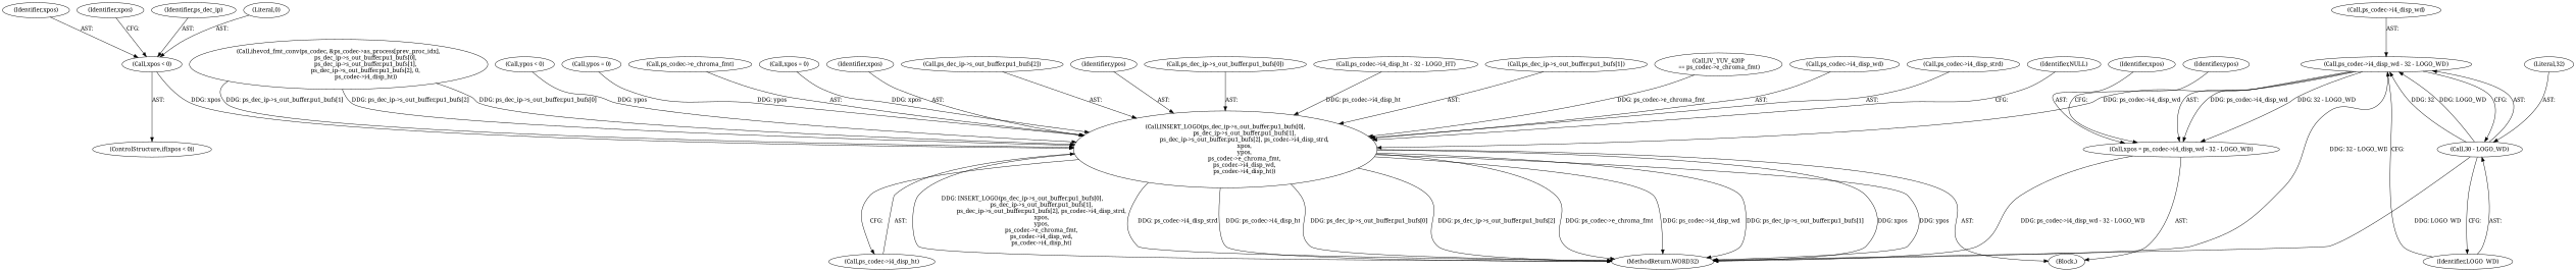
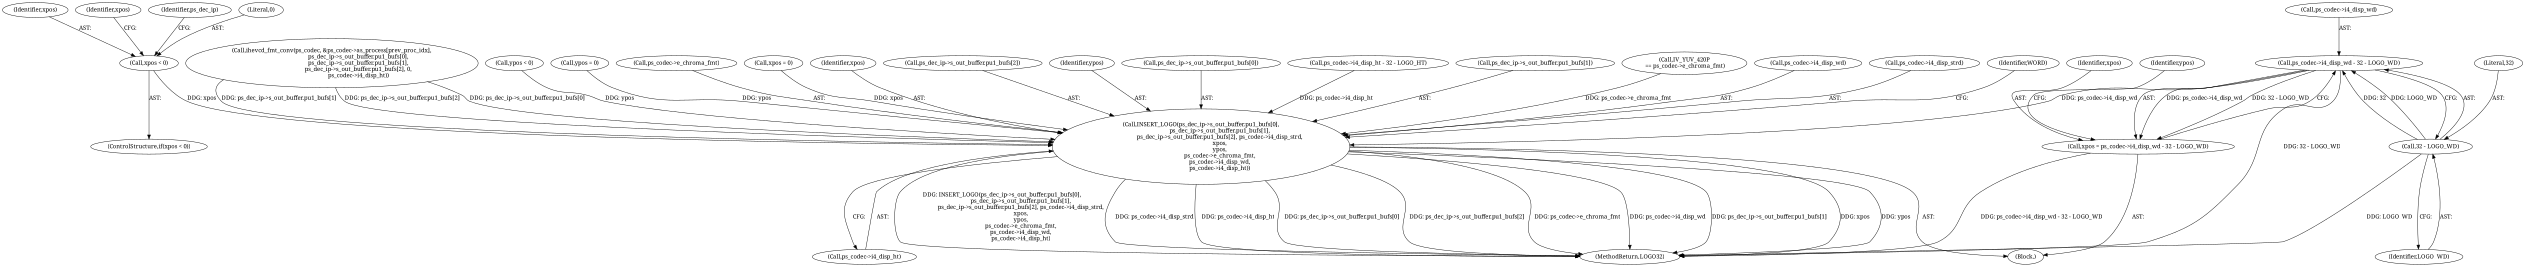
  digraph {
    fontname="Noto Serif"
    node [fontname="Noto Serif"]
    edge [fontname="Noto Serif"]
    n1 [label="(Call,ps_codec->i4_disp_wd - 32 - LOGO_WD)"]
-   n2 [label="(Call,30 - LOGO_WD)"]
+   n2 [label="(Call,32 - LOGO_WD)"]
    n3 [label="(Call,xpos = ps_codec->i4_disp_wd - 32 - LOGO_WD)"]
    n4 [label="(Call,INSERT_LOGO(ps_dec_ip->s_out_buffer.pu1_bufs[0],\n                        ps_dec_ip->s_out_buffer.pu1_bufs[1],\n                        ps_dec_ip->s_out_buffer.pu1_bufs[2], ps_codec->i4_disp_strd,\n                        xpos,\n                        ypos,\n                        ps_codec->e_chroma_fmt,\n                        ps_codec->i4_disp_wd,\n                        ps_codec->i4_disp_ht))"]
-   n5 [label="(MethodReturn,WORD32)"]
+   n5 [label="(MethodReturn,LOGO32)"]
    n6 [label="(Identifier,LOGO_WD)"]
    n7 [label="(Block,)"]
    n8 [label="(Call,ps_codec->i4_disp_ht)"]
    n9 [label="(Call,xpos < 0)"]
    n10 [label="(ControlStructure,if(xpos < 0))"]
    n11 [label="(Literal,0)"]
    n12 [label="(Identifier,xpos)"]
    n13 [label="(Call,ps_codec->e_chroma_fmt)"]
    n14 [label="(Call,xpos = 0)"]
    n15 [label="(Identifier,xpos)"]
    n16 [label="(Identifier,xpos)"]
    n17 [label="(Call,ps_dec_ip->s_out_buffer.pu1_bufs[2])"]
    n18 [label="(Identifier,ypos)"]
    n19 [label="(Call,ps_dec_ip->s_out_buffer.pu1_bufs[0])"]
    n20 [label="(Identifier,ypos)"]
    n21 [label="(Call,ps_codec->i4_disp_ht - 32 - LOGO_HT)"]
    n22 [label="(Call,ps_dec_ip->s_out_buffer.pu1_bufs[1])"]
    n23 [label="(Identifier,ps_dec_ip)"]
    n24 [label="(Literal,32)"]
    n25 [label="(Call,IV_YUV_420P\n == ps_codec->e_chroma_fmt)"]
    n26 [label="(Call,ps_codec->i4_disp_wd)"]
    n27 [label="(Call,ps_codec->i4_disp_strd)"]
    n28 [label="(Call,ps_codec->i4_disp_wd)"]
-   n29 [label="(Identifier,NULL)"]
+   n29 [label="(Identifier,WORD)"]
    n30 [label="(Call,ihevcd_fmt_conv(ps_codec, &ps_codec->as_process[prev_proc_idx],\n                                  ps_dec_ip->s_out_buffer.pu1_bufs[0],\n                                  ps_dec_ip->s_out_buffer.pu1_bufs[1],\n                                  ps_dec_ip->s_out_buffer.pu1_bufs[2], 0,\n                                  ps_codec->i4_disp_ht))"]
    n31 [label="(Call,ypos < 0)"]
    n32 [label="(Identifier,xpos)"]
    n33 [label="(Call,ypos = 0)"]
    n1 -> n2 [label="CFG: "]
    n1 -> n3 [label="AST: "]
    n1 -> n3 [label="DDG: ps_codec->i4_disp_wd"]
    n1 -> n3 [label="DDG: 32 - LOGO_WD"]
    n1 -> n4 [label="DDG: ps_codec->i4_disp_wd"]
    n1 -> n5 [label="DDG: 32 - LOGO_WD"]
    n2 -> n1 [label="AST: "]
    n2 -> n1 [label="DDG: 32"]
    n2 -> n1 [label="DDG: LOGO_WD"]
    n2 -> n5 [label="DDG: LOGO_WD"]
    n2 -> n6 [label="CFG: "]
-   n6 -> n1 [label="CFG: "]
+   n3 -> n1 [label="CFG: "]
    n3 -> n5 [label="DDG: ps_codec->i4_disp_wd - 32 - LOGO_WD"]
    n3 -> n7 [label="AST: "]
    n4 -> n5 [label="DDG: ps_codec->i4_disp_ht"]
    n4 -> n5 [label="DDG: ps_dec_ip->s_out_buffer.pu1_bufs[0]"]
    n4 -> n5 [label="DDG: ps_dec_ip->s_out_buffer.pu1_bufs[2]"]
    n4 -> n5 [label="DDG: ps_codec->e_chroma_fmt"]
    n4 -> n5 [label="DDG: ps_codec->i4_disp_wd"]
    n4 -> n5 [label="DDG: ps_dec_ip->s_out_buffer.pu1_bufs[1]"]
    n4 -> n5 [label="DDG: xpos"]
    n4 -> n5 [label="DDG: ypos"]
    n4 -> n5 [label="DDG: INSERT_LOGO(ps_dec_ip->s_out_buffer.pu1_bufs[0],\n                        ps_dec_ip->s_out_buffer.pu1_bufs[1],\n                        ps_dec_ip->s_out_buffer.pu1_bufs[2], ps_codec->i4_disp_strd,\n                        xpos,\n                        ypos,\n                        ps_codec->e_chroma_fmt,\n                        ps_codec->i4_disp_wd,\n                        ps_codec->i4_disp_ht)"]
    n4 -> n5 [label="DDG: ps_codec->i4_disp_strd"]
    n4 -> n7 [label="AST: "]
    n4 -> n8 [label="CFG: "]
    n6 -> n2 [label="AST: "]
    n8 -> n4 [label="AST: "]
    n9 -> n4 [label="DDG: xpos"]
    n9 -> n10 [label="AST: "]
    n11 -> n9 [label="AST: "]
    n12 -> n9 [label="AST: "]
    n13 -> n4 [label="AST: "]
    n14 -> n4 [label="DDG: xpos"]
    n15 -> n4 [label="AST: "]
    n16 -> n9 [label="CFG: "]
    n17 -> n4 [label="AST: "]
    n18 -> n4 [label="AST: "]
    n19 -> n4 [label="AST: "]
    n20 -> n3 [label="CFG: "]
    n21 -> n4 [label="DDG: ps_codec->i4_disp_ht"]
    n22 -> n4 [label="AST: "]
-   n23 -> n9 [label="AST: "]
+   n23 -> n9 [label="CFG: "]
    n24 -> n2 [label="AST: "]
    n25 -> n4 [label="DDG: ps_codec->e_chroma_fmt"]
    n26 -> n4 [label="AST: "]
    n27 -> n4 [label="AST: "]
    n28 -> n1 [label="AST: "]
    n29 -> n4 [label="CFG: "]
    n30 -> n4 [label="DDG: ps_dec_ip->s_out_buffer.pu1_bufs[0]"]
    n30 -> n4 [label="DDG: ps_dec_ip->s_out_buffer.pu1_bufs[1]"]
    n30 -> n4 [label="DDG: ps_dec_ip->s_out_buffer.pu1_bufs[2]"]
    n31 -> n4 [label="DDG: ypos"]
    n32 -> n3 [label="AST: "]
    n33 -> n4 [label="DDG: ypos"]
  }
